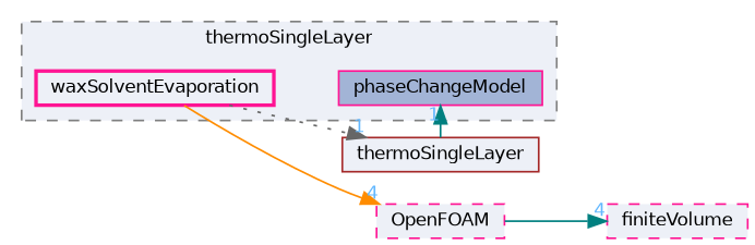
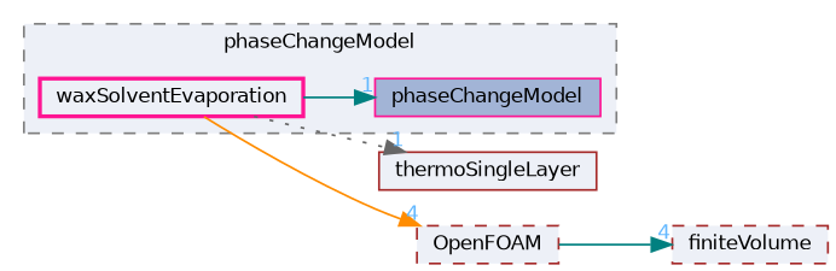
  digraph {
    compound=true
    rankdir=LR
    node [color=deeppink fillcolor="#edf0f7" fontname=Helvetica fontsize=10 shape=box style=filled]
    edge [color=teal fontcolor=steelblue1 fontname=Helvetica fontsize=10 headlabel=1 labeldistance=1.5 labelfontname=Helvetica labelfontsize=10 style=solid]
    n1 [fillcolor="#a2b4d6" height=0.2 label=phaseChangeModel width=0.4]
    n2 [height=0.2 label=waxSolventEvaporation style="filled,bold" width=0.4]
    n3 [color=brown height=0.2 label=thermoSingleLayer width=0.4]
-   n4 [height=0.2 label=OpenFOAM style="filled,dashed" width=0.4]
-   n5 [height=0.2 label=finiteVolume style="filled,dashed" width=0.4]
+   n4 [color=brown height=0.2 label=OpenFOAM style="filled,dashed" width=0.4]
+   n5 [color=brown height=0.2 label=finiteVolume style="filled,dashed" width=0.4]
    subgraph cluster_1 {
      bgcolor="#edf0f7"
      fontname=Helvetica
      fontsize=10
-     label=thermoSingleLayer
+     label=phaseChangeModel
      pencolor=grey50
      style="filled,dashed"
      n1
      n2
    }
-   n3 -> n1
+   n2 -> n1
    n2 -> n3 [color=gray40 style=dotted]
    n2 -> n4 [color=darkorange headlabel=4]
    n4 -> n5 [headlabel=4]
  }
